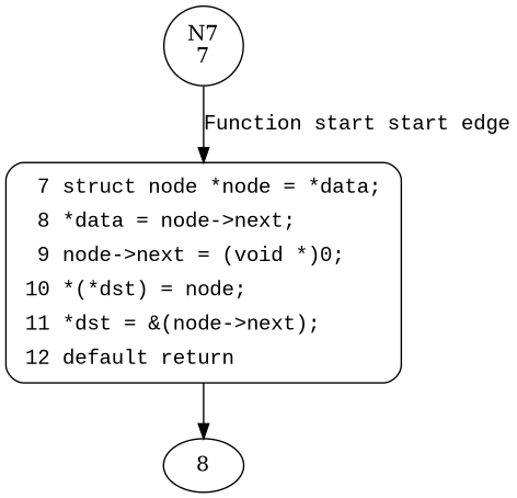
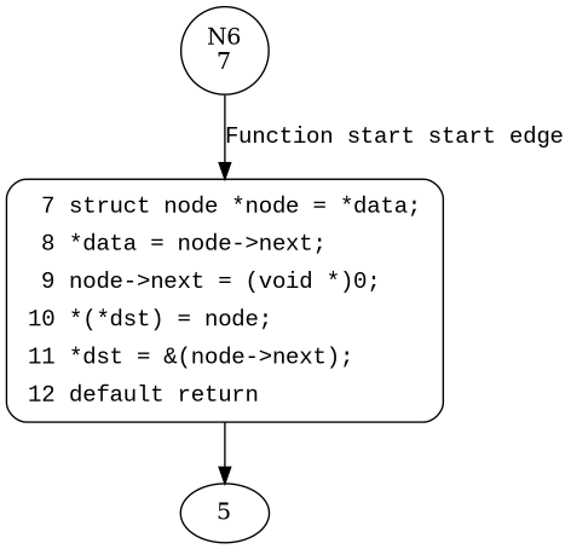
  digraph {
-   n1 [label="N7\n7" shape=circle]
+   n1 [label="N6\n7" shape=circle]
    n2 [fillcolor=white fontname="Courier New" label=<<table border="0" cellborder="0" cellpadding="3" bgcolor="white"><tr><td align="right">7</td><td align="left">struct node *node = *data;</td></tr><tr><td align="right">8</td><td align="left">*data = node-&gt;next;</td></tr><tr><td align="right">9</td><td align="left">node-&gt;next = (void *)0;</td></tr><tr><td align="right">10</td><td align="left">*(*dst) = node;</td></tr><tr><td align="right">11</td><td align="left">*dst = &amp;(node-&gt;next);</td></tr><tr><td align="right">12</td><td align="left">default return</td></tr></table>> penwidth=1 shape=Mrecord style="filled,bold"]
-   5 [label=8]
+   5
    n1 -> n2 [fontname="Courier New" label="Function start start edge"]
    n2 -> 5
  }
